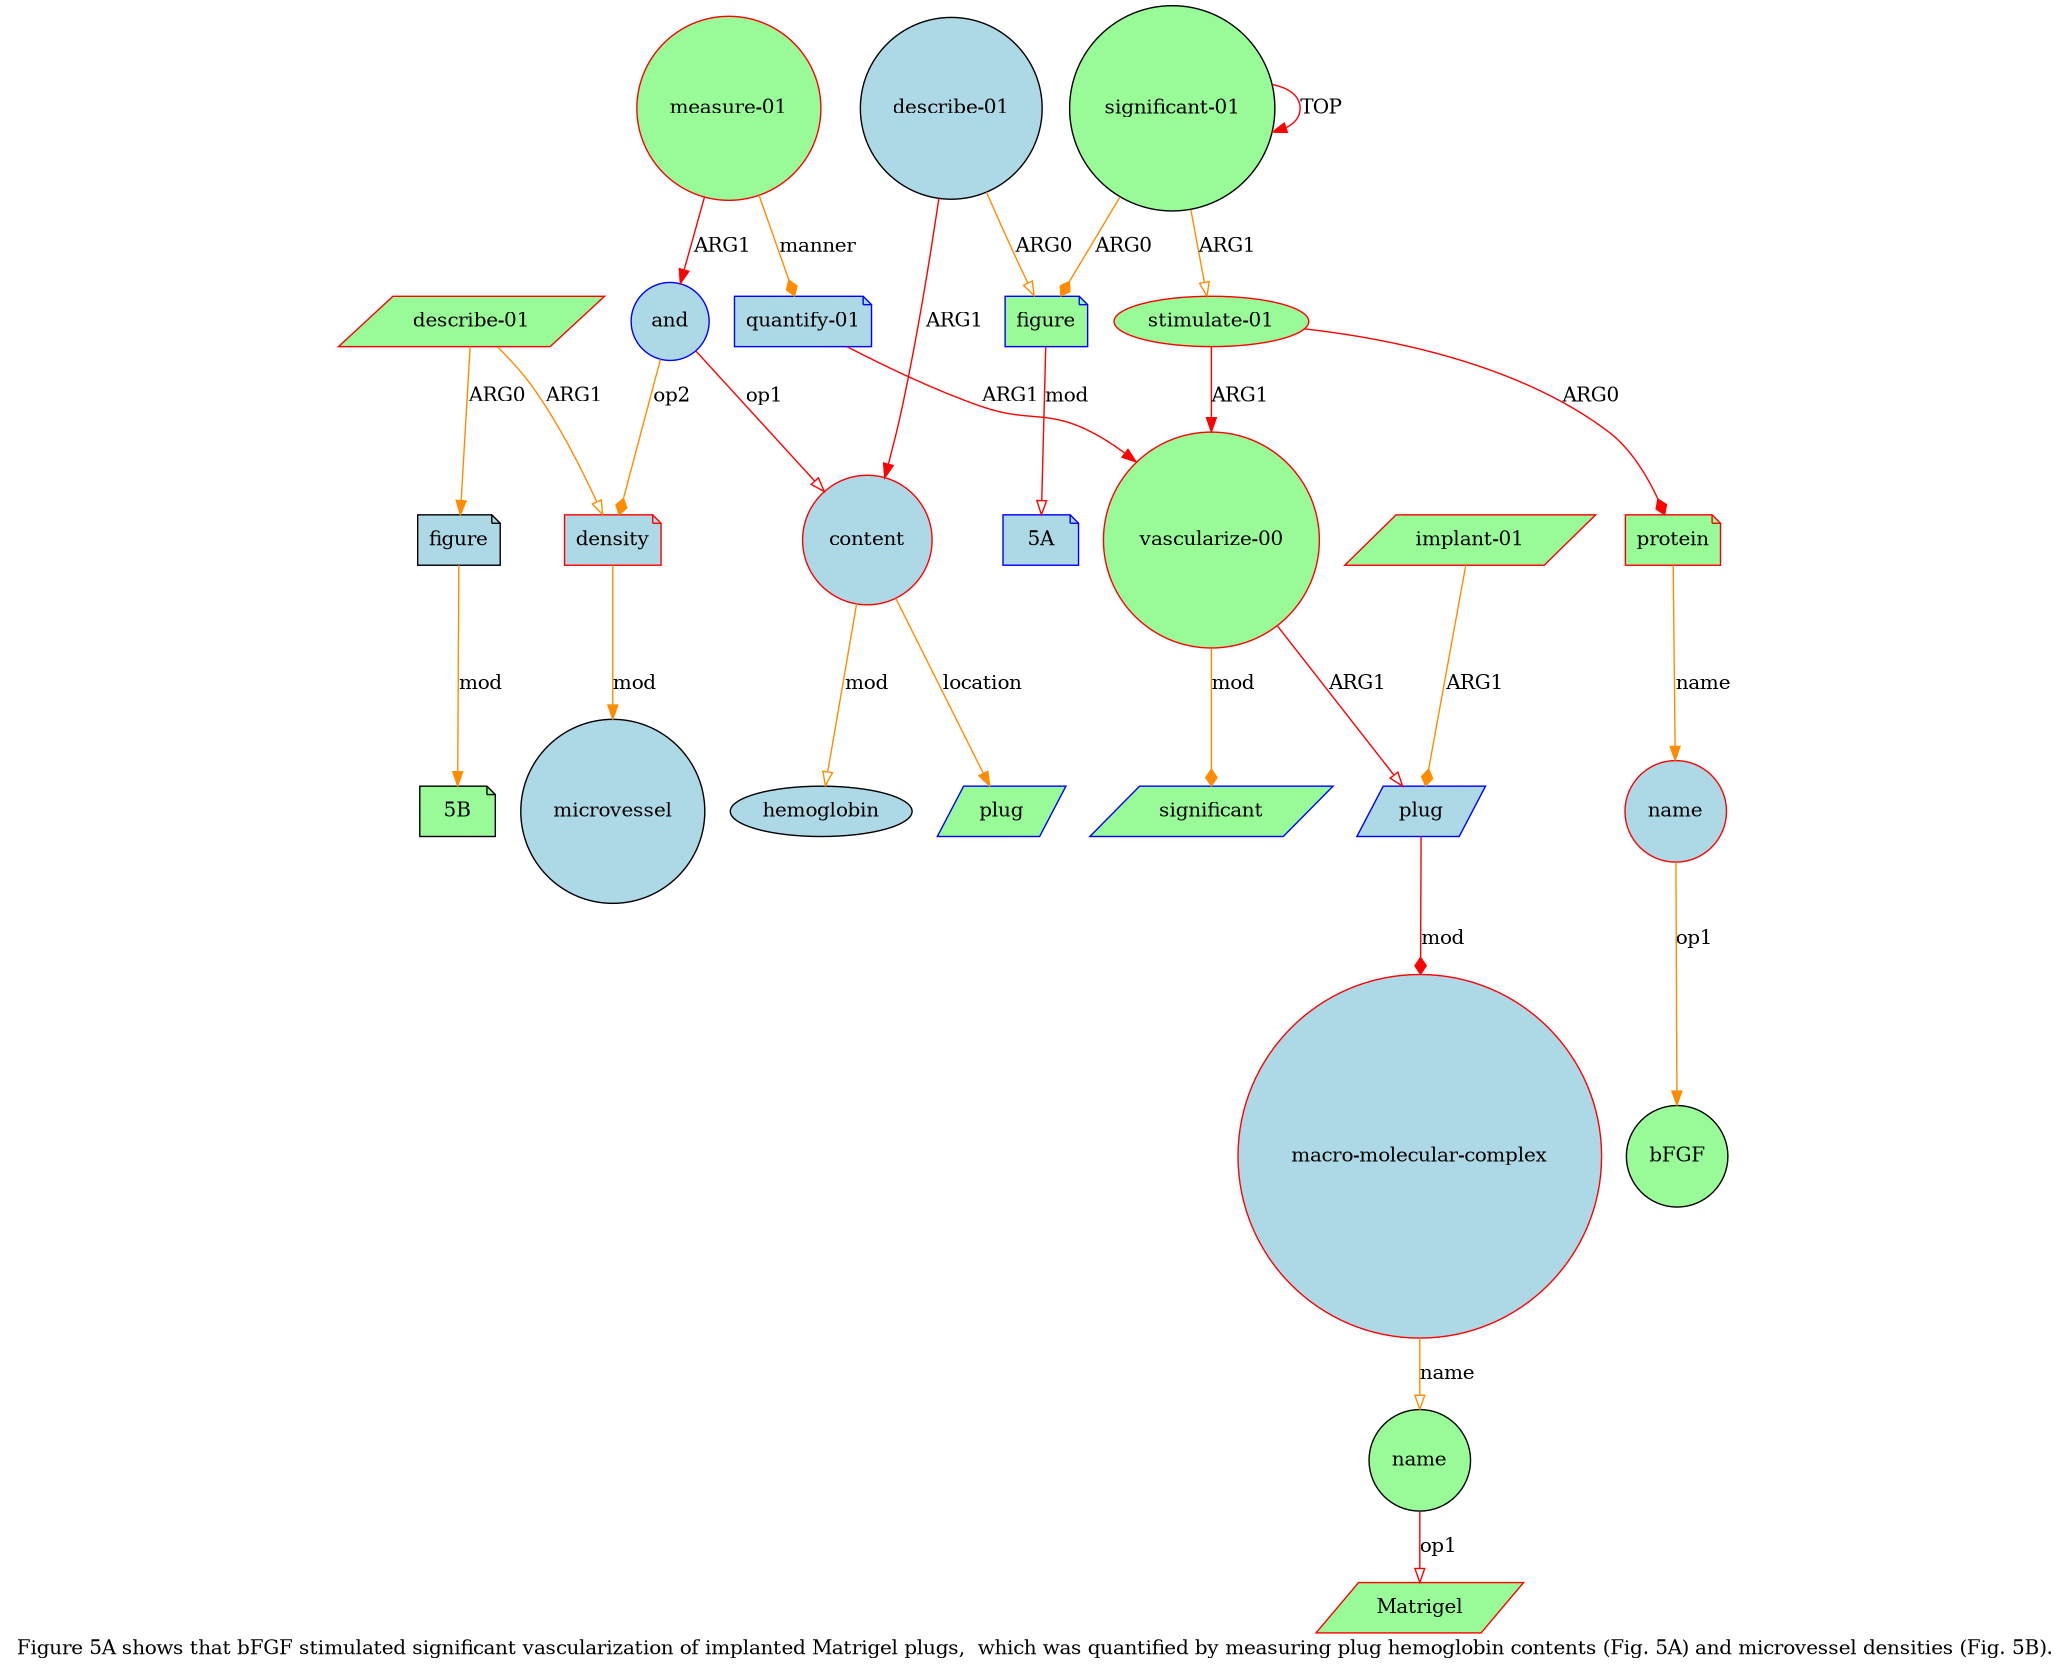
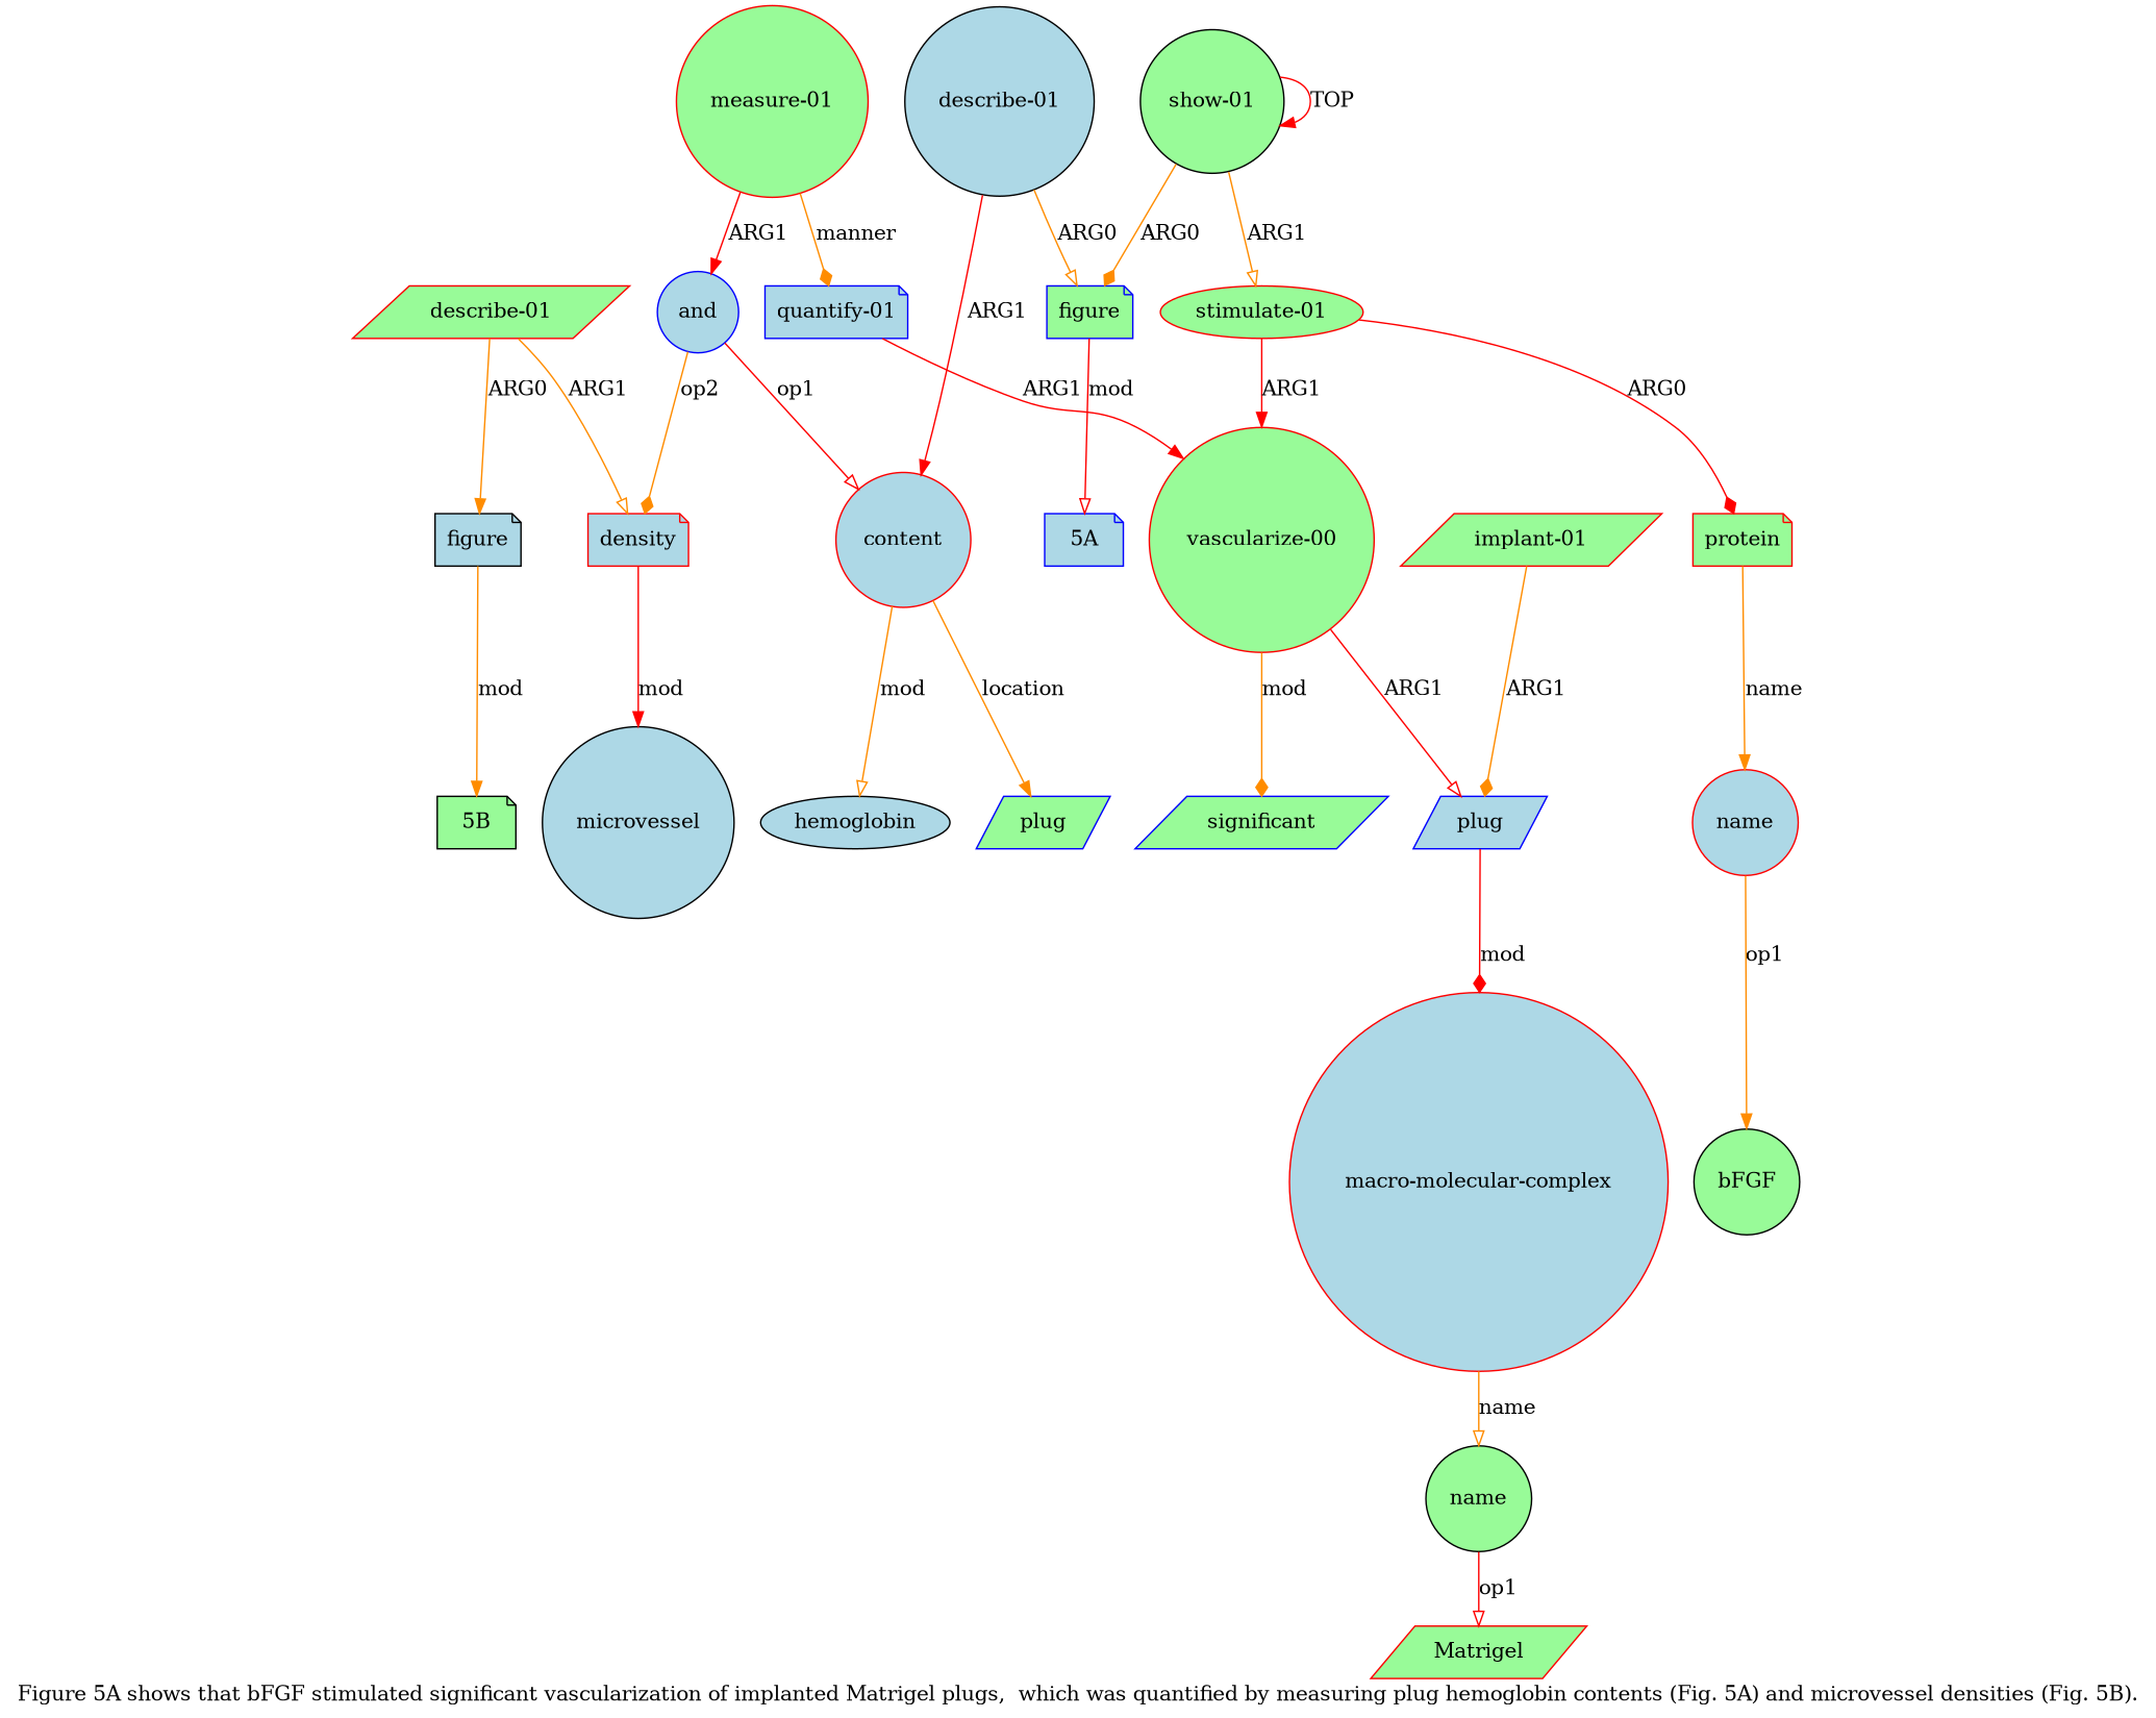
  digraph {
    label="Figure 5A shows that bFGF stimulated significant vascularization of implanted Matrigel plugs,  which was quantified by measuring plug hemoglobin contents (Fig. 5A) and microvessel densities (Fig. 5B)."
    node [color=red fillcolor=palegreen gold_ind=-1 gold_label="describe-01" shape=circle style=filled test_ind=-1 test_label="describe-01"]
    edge [arrowhead=normal color=darkorange gold_label=ARG1 test_label=ARG1]
    n1 [gold_ind=20 label="describe-01" shape=parallelogram test_ind=20]
    n2 [color=black fillcolor=lightblue gold_ind=21 gold_label=figure label=figure shape=note test_ind=21 test_label=figure]
    n3 [fillcolor=lightblue gold_ind=18 gold_label=density label=density shape=note test_ind=18 test_label=density]
    n4 [color=black gold_label="5B" label="5B" shape=note test_label="5B"]
    n5 [color=black fillcolor=lightblue gold_ind=19 gold_label=microvessel label=microvessel test_ind=19 test_label=microvessel]
    n6 [color=blue fillcolor=lightblue gold_label="5A" label="5A" shape=note test_label="5A"]
    n7 [color=black fillcolor=lightblue gold_ind=15 gold_label=hemoglobin label=hemoglobin shape=ellipse test_ind=15 test_label=hemoglobin]
    n8 [fillcolor=lightblue gold_ind=14 gold_label=content label=content test_ind=14 test_label=content]
    n9 [color=blue gold_ind=17 gold_label=plug label=plug shape=parallelogram test_ind=17 test_label=plug]
    n10 [color=black fillcolor=lightblue gold_ind=16 label="describe-01" test_ind=16]
    n11 [color=blue gold_ind=1 gold_label=figure label=figure shape=note test_ind=1 test_label=figure]
    n12 [color=blue fillcolor=lightblue gold_ind=11 gold_label="quantify-01" label="quantify-01" shape=note test_ind=11 test_label="quantify-01"]
    n13 [gold_ind=5 gold_label="vascularize-00" label="vascularize-00" test_ind=5 test_label="vascularize-00"]
    n14 [gold_ind=12 gold_label="measure-01" label="measure-01" test_ind=12 test_label="measure-01"]
    n15 [color=blue fillcolor=lightblue gold_ind=13 gold_label=and label=and test_ind=13 test_label=and]
    n16 [color=blue gold_ind=10 gold_label=significant label=significant shape=parallelogram test_ind=10 test_label=significant]
    n17 [color=blue fillcolor=lightblue gold_ind=6 gold_label=plug label=plug shape=parallelogram test_ind=6 test_label=plug]
    n18 [fillcolor=lightblue gold_ind=8 gold_label="macro-molecular-complex" label="macro-molecular-complex" test_ind=8 test_label="macro-molecular-complex"]
    n19 [gold_label=Matrigel label=Matrigel shape=parallelogram test_label=Matrigel]
-   n20 [color=black gold_ind=0 gold_label="show-01" label="significant-01" test_ind=0 test_label="show-01"]
+   n20 [color=black gold_ind=0 gold_label="show-01" label="show-01" test_ind=0 test_label="show-01"]
    n21 [gold_ind=2 gold_label="stimulate-01" label="stimulate-01" shape=ellipse test_ind=2 test_label="stimulate-01"]
    n22 [gold_ind=3 gold_label=protein label=protein shape=note test_ind=3 test_label=protein]
    n23 [fillcolor=lightblue gold_ind=4 gold_label=name label=name test_ind=4 test_label=name]
    n24 [color=black gold_label=bFGF label=bFGF test_label=bFGF]
    n25 [color=black gold_ind=9 gold_label=name label=name test_ind=9 test_label=name]
    n26 [gold_ind=7 gold_label="implant-01" label="implant-01" shape=parallelogram test_ind=7 test_label="implant-01"]
    n1 -> n2 [gold_label=ARG0 label=ARG0 test_label=ARG0]
    n1 -> n3 [arrowhead=onormal label=ARG1]
    n2 -> n4 [gold_label=mod label=mod test_label=mod]
-   n3 -> n5 [gold_label=mod label=mod test_label=mod]
+   n3 -> n5 [color=red gold_label=mod label=mod test_label=mod]
    n8 -> n7 [arrowhead=onormal gold_label=mod label=mod test_label=mod]
    n8 -> n9 [gold_label=location label=location test_label=location]
    n10 -> n8 [color=red label=ARG1]
    n10 -> n11 [arrowhead=onormal gold_label=ARG0 label=ARG0 test_label=ARG0]
    n11 -> n6 [arrowhead=onormal color=red gold_label=mod label=mod test_label=mod]
    n12 -> n13 [color=red label=ARG1]
    n13 -> n16 [arrowhead=diamond gold_label=mod label=mod test_label=mod]
    n13 -> n17 [arrowhead=onormal color=red label=ARG1]
    n14 -> n12 [arrowhead=diamond gold_label=manner label=manner test_label=manner]
    n14 -> n15 [color=red label=ARG1]
    n15 -> n3 [arrowhead=diamond gold_label=op2 label=op2 test_label=op2]
    n15 -> n8 [arrowhead=onormal color=red gold_label=op1 label=op1 test_label=op1]
    n17 -> n18 [arrowhead=diamond color=red gold_label=mod label=mod test_label=mod]
    n18 -> n25 [arrowhead=onormal gold_label=name label=name test_label=name]
    n20 -> n11 [arrowhead=diamond gold_label=ARG0 label=ARG0 test_label=ARG0]
    n20 -> n20 [color=red gold_label=TOP label=TOP test_label=TOP]
    n20 -> n21 [arrowhead=onormal label=ARG1]
    n21 -> n13 [color=red label=ARG1]
    n21 -> n22 [arrowhead=diamond color=red gold_label=ARG0 label=ARG0 test_label=ARG0]
    n22 -> n23 [gold_label=name label=name test_label=name]
    n23 -> n24 [gold_label=op1 label=op1 test_label=op1]
    n25 -> n19 [arrowhead=onormal color=red gold_label=op1 label=op1 test_label=op1]
    n26 -> n17 [arrowhead=diamond label=ARG1]
  }
